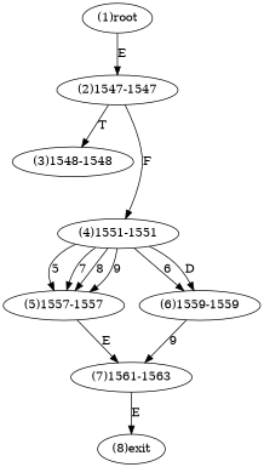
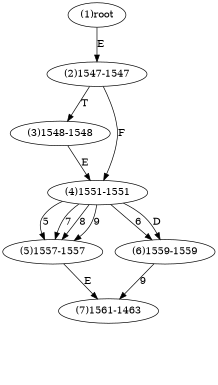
  digraph {
    n1 [label="(1)root"]
    n2 [label="(2)1547-1547"]
    n3 [label="(3)1548-1548"]
    n4 [label="(4)1551-1551"]
    n5 [label="(5)1557-1557"]
    n6 [label="(6)1559-1559"]
-   n7 [label="(7)1561-1563"]
-   n8 [label="(8)exit"]
+   n7 [label="(7)1561-1463"]
    n1 -> n2 [label=E]
    n2 -> n3 [label=T]
    n2 -> n4 [label=F]
+   n3 -> n4 [label=E]
    n4 -> n5 [label=5]
    n4 -> n5 [label=7]
    n4 -> n5 [label=8]
    n4 -> n5 [label=9]
    n4 -> n6 [label=6]
    n4 -> n6 [label=D]
    n5 -> n7 [label=E]
    n6 -> n7 [label=9]
-   n7 -> n8 [label=E]
  }
